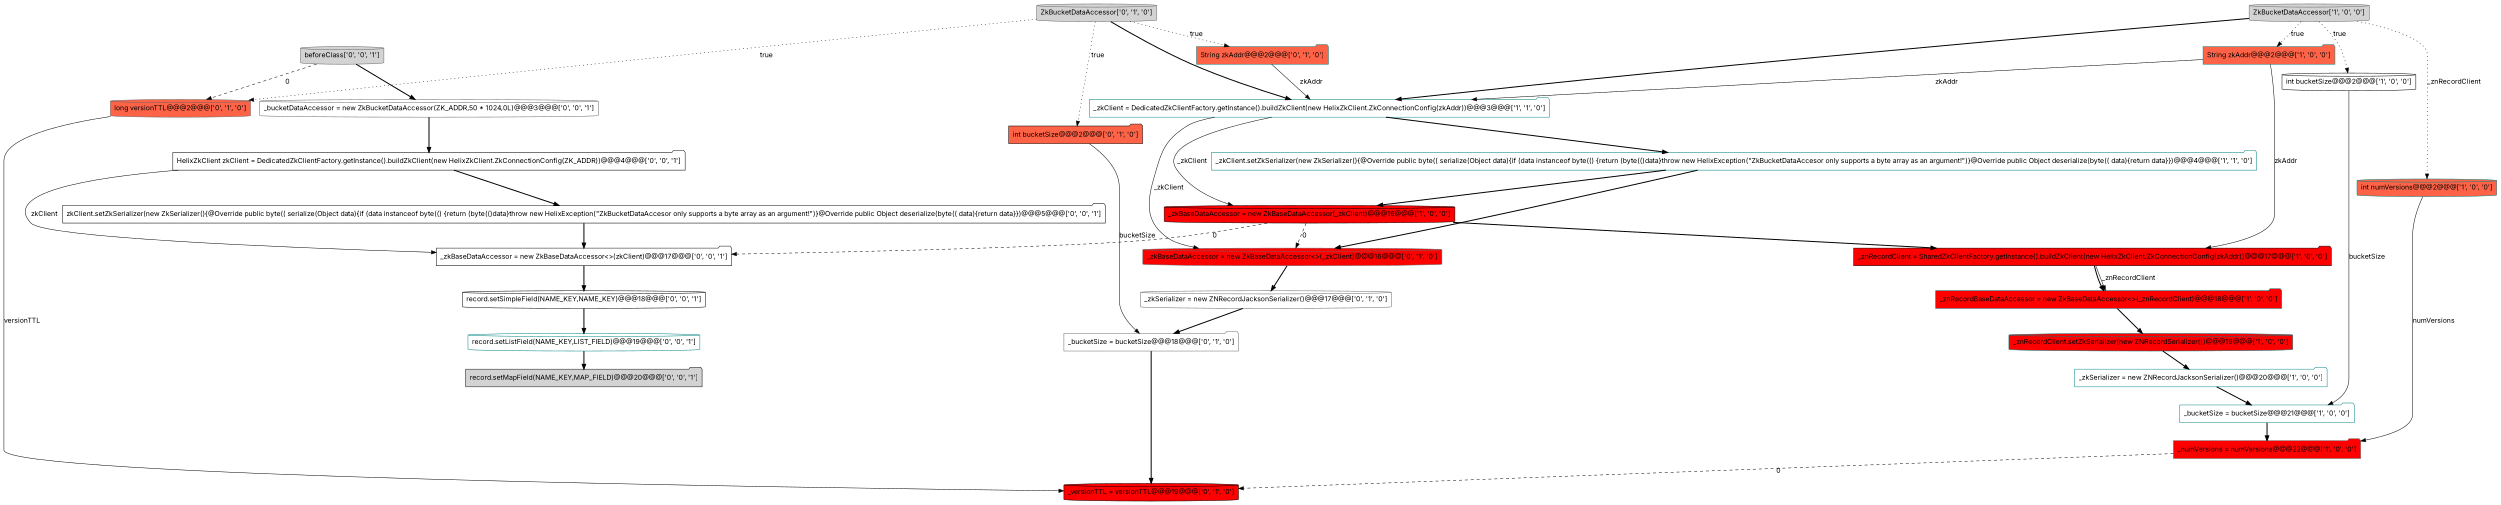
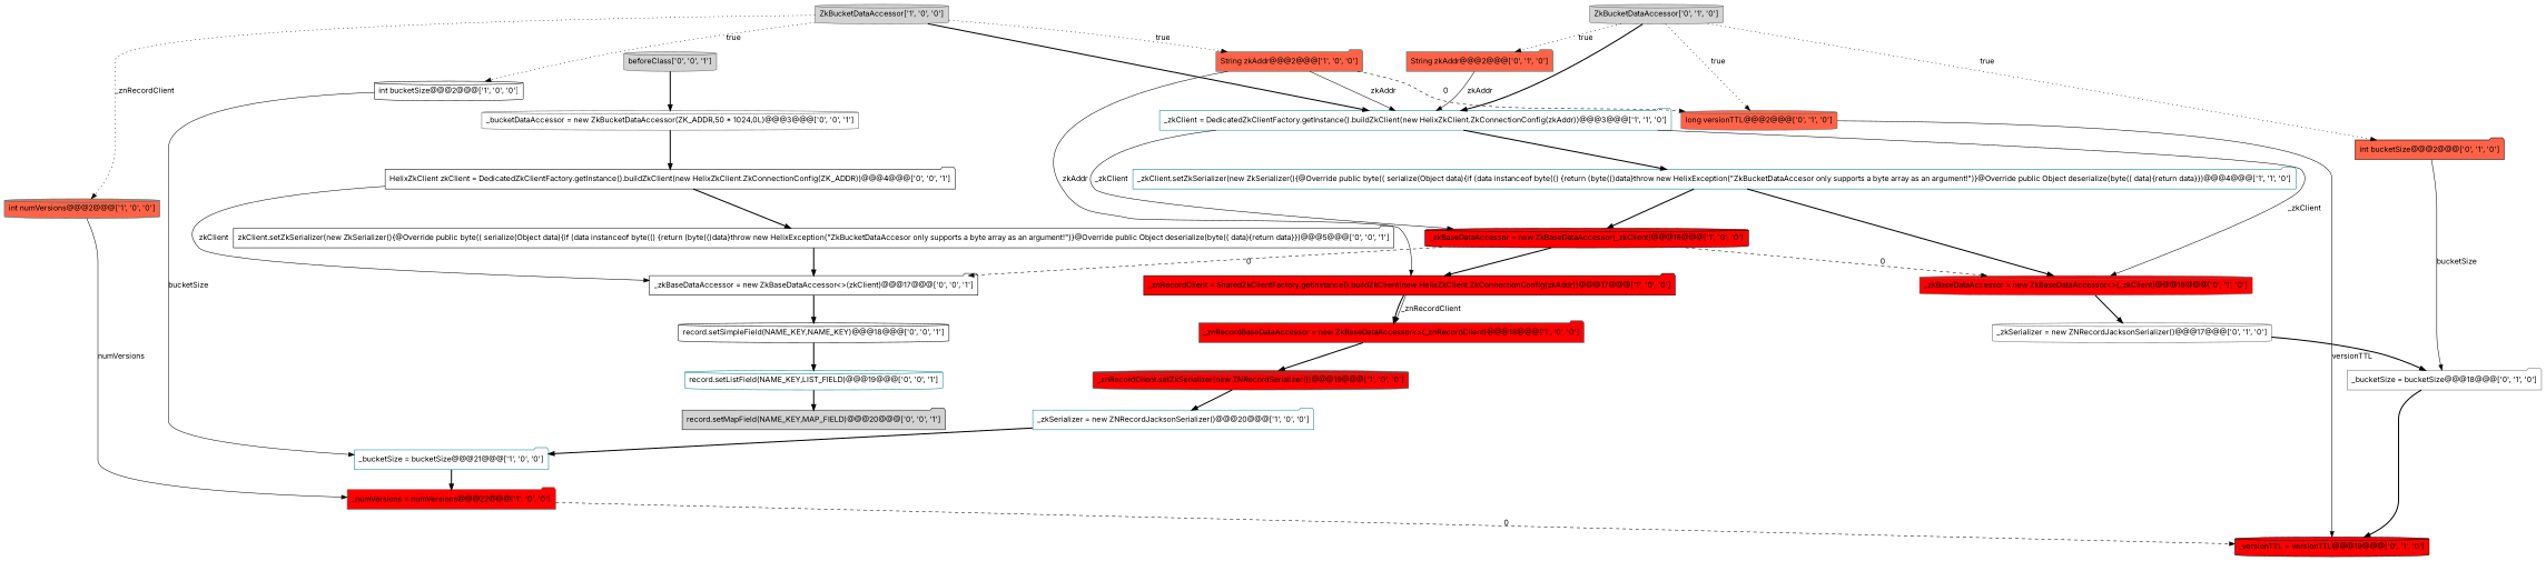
  digraph {
    fontname=Inter
    node [color=black fillcolor=white fontname=Inter shape=folder style=filled]
    edge [fontname=Inter style=bold]
    n1 [color=gray40 fillcolor=tomato label="long versionTTL@@@2@@@['0', '1', '0']" shape=cylinder]
    n2 [fillcolor=red label="_versionTTL = versionTTL@@@19@@@['0', '1', '0']" shape=cylinder]
    n3 [label="int bucketSize@@@2@@@['1', '0', '0']" shape=cylinder]
    n4 [color=teal label="_bucketSize = bucketSize@@@21@@@['1', '0', '0']"]
    n5 [color=gray40 fillcolor=red label="_numVersions = numVersions@@@22@@@['1', '0', '0']"]
    n6 [color=teal fillcolor=red label="_znRecordClient.setZkSerializer(new ZNRecordSerializer())@@@19@@@['1', '0', '0']" shape=cylinder]
    n7 [color=teal label="_zkSerializer = new ZNRecordJacksonSerializer()@@@20@@@['1', '0', '0']"]
    n8 [label="HelixZkClient zkClient = DedicatedZkClientFactory.getInstance().buildZkClient(new HelixZkClient.ZkConnectionConfig(ZK_ADDR))@@@4@@@['0', '0', '1']"]
    n9 [label="zkClient.setZkSerializer(new ZkSerializer(){@Override public byte(( serialize(Object data){if (data instanceof byte(() {return (byte(()data}throw new HelixException(\"ZkBucketDataAccesor only supports a byte array as an argument!\")}@Override public Object deserialize(byte(( data){return data}})@@@5@@@['0', '0', '1']"]
    n10 [label="_zkBaseDataAccessor = new ZkBaseDataAccessor<>(zkClient)@@@17@@@['0', '0', '1']"]
    n11 [label="record.setSimpleField(NAME_KEY,NAME_KEY)@@@18@@@['0', '0', '1']" shape=cylinder]
    n12 [color=teal label="_zkClient.setZkSerializer(new ZkSerializer(){@Override public byte(( serialize(Object data){if (data instanceof byte(() {return (byte(()data}throw new HelixException(\"ZkBucketDataAccesor only supports a byte array as an argument!\")}@Override public Object deserialize(byte(( data){return data}})@@@4@@@['1', '1', '0']"]
    n13 [fillcolor=red label="_zkBaseDataAccessor = new ZkBaseDataAccessor(_zkClient)@@@16@@@['1', '0', '0']" shape=cylinder]
    n14 [color=gray40 fillcolor=red label="_zkBaseDataAccessor = new ZkBaseDataAccessor<>(_zkClient)@@@16@@@['0', '1', '0']" shape=cylinder]
    n15 [fillcolor=red label="_znRecordClient = SharedZkClientFactory.getInstance().buildZkClient(new HelixZkClient.ZkConnectionConfig(zkAddr))@@@17@@@['1', '0', '0']"]
    n16 [color=gray40 label="_zkSerializer = new ZNRecordJacksonSerializer()@@@17@@@['0', '1', '0']" shape=cylinder]
    n17 [color=teal fillcolor=tomato label="String zkAddr@@@2@@@['0', '1', '0']"]
    n18 [color=teal label="_zkClient = DedicatedZkClientFactory.getInstance().buildZkClient(new HelixZkClient.ZkConnectionConfig(zkAddr))@@@3@@@['1', '1', '0']"]
    n19 [color=gray40 fillcolor=lightgray label="beforeClass['0', '0', '1']" shape=cylinder]
    n20 [color=gray40 label="_bucketDataAccessor = new ZkBucketDataAccessor(ZK_ADDR,50 * 1024,0L)@@@3@@@['0', '0', '1']" shape=cylinder]
    n21 [color=teal fillcolor=red label="_znRecordBaseDataAccessor = new ZkBaseDataAccessor<>(_znRecordClient)@@@18@@@['1', '0', '0']"]
    n22 [color=gray40 fillcolor=lightgray label="ZkBucketDataAccessor['1', '0', '0']" shape=cylinder]
    n23 [color=teal fillcolor=tomato label="int numVersions@@@2@@@['1', '0', '0']" shape=cylinder]
    n24 [color=teal fillcolor=tomato label="String zkAddr@@@2@@@['1', '0', '0']"]
    n25 [color=gray40 label="_bucketSize = bucketSize@@@18@@@['0', '1', '0']"]
    n26 [color=teal label="record.setListField(NAME_KEY,LIST_FIELD)@@@19@@@['0', '0', '1']" shape=cylinder]
    n27 [fillcolor=lightgray label="record.setMapField(NAME_KEY,MAP_FIELD)@@@20@@@['0', '0', '1']"]
    n28 [fillcolor=tomato label="int bucketSize@@@2@@@['0', '1', '0']"]
    n29 [color=gray40 fillcolor=lightgray label="ZkBucketDataAccessor['0', '1', '0']" shape=cylinder]
    n1 -> n2 [label=versionTTL style=solid]
    n3 -> n4 [label=bucketSize style=solid]
    n4 -> n5
    n5 -> n2 [label=0 style=dashed]
    n6 -> n7
    n7 -> n4
    n8 -> n9
    n8 -> n10 [label=zkClient style=solid]
    n9 -> n10
    n10 -> n11
    n11 -> n26
    n12 -> n13
    n12 -> n14
    n13 -> n10 [label=0 style=dashed]
    n13 -> n14 [label=0 style=dashed]
    n13 -> n15
    n14 -> n16
    n15 -> n21 [label=_znRecordClient style=solid]
    n15 -> n21
    n16 -> n25
    n17 -> n18 [label=zkAddr style=solid]
    n18 -> n12
    n18 -> n13 [label=_zkClient style=solid]
    n18 -> n14 [label=_zkClient style=solid]
    n19 -> n20
    n20 -> n8
    n21 -> n6
    n22 -> n3 [label=true style=dotted]
    n22 -> n18
    n22 -> n23 [label=_znRecordClient style=dotted]
    n22 -> n24 [label=true style=dotted]
    n23 -> n5 [label=numVersions style=solid]
-   n19 -> n1 [label=0 style=dashed]
+   n24 -> n1 [label=0 style=dashed]
    n24 -> n15 [label=zkAddr style=solid]
    n24 -> n18 [label=zkAddr style=solid]
    n25 -> n2
    n26 -> n27
    n28 -> n25 [label=bucketSize style=solid]
    n29 -> n1 [label=true style=dotted]
    n29 -> n17 [label=true style=dotted]
    n29 -> n18
    n29 -> n28 [label=true style=dotted]
  }
